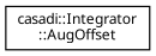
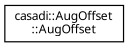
  digraph {
    rankdir=LR
-   n1 [color=black fillcolor=white fontname="FreeSans.ttf" fontsize=10 height=0.2 label="casadi::Integrator\l::AugOffset" shape=record style=filled width=0.4]
+   n1 [color=black fillcolor=white fontname="FreeSans.ttf" fontsize=10 height=0.2 label="casadi::AugOffset\l::AugOffset" shape=record style=filled width=0.4]
  }
